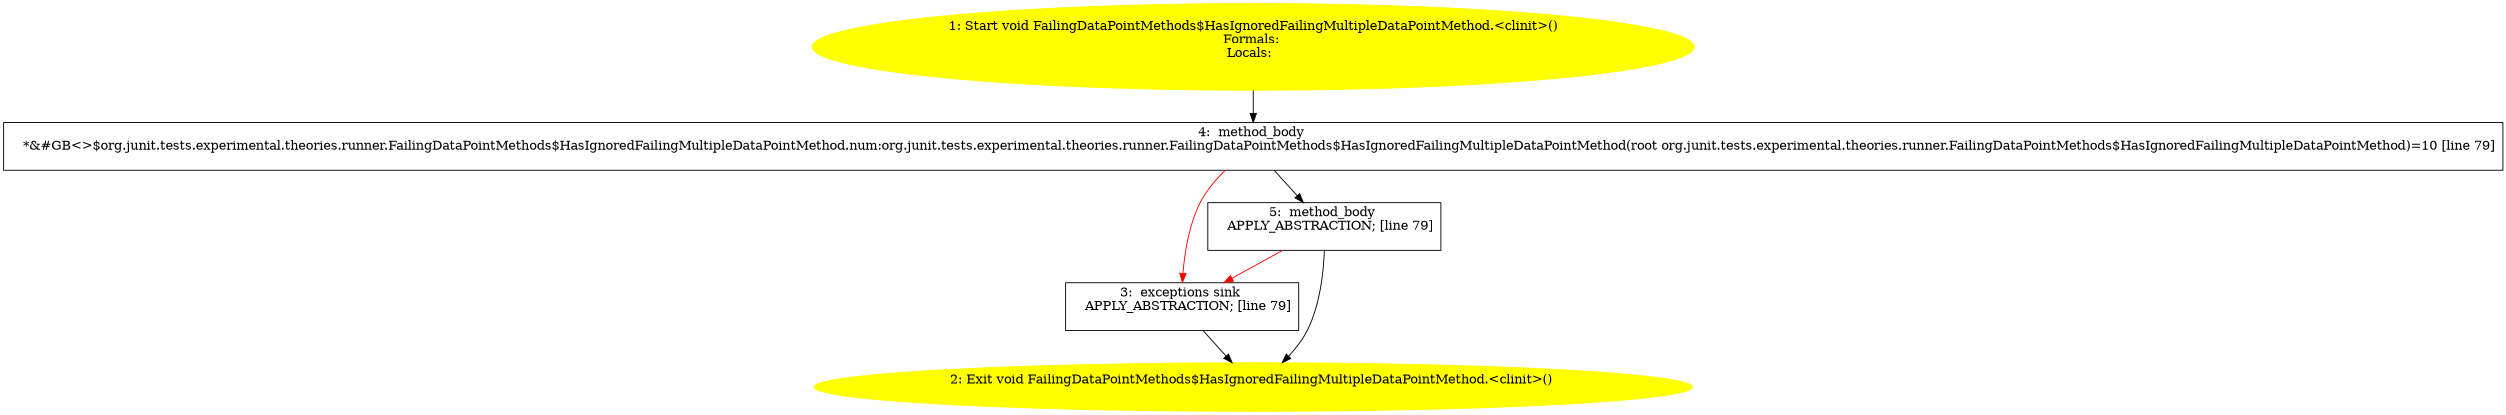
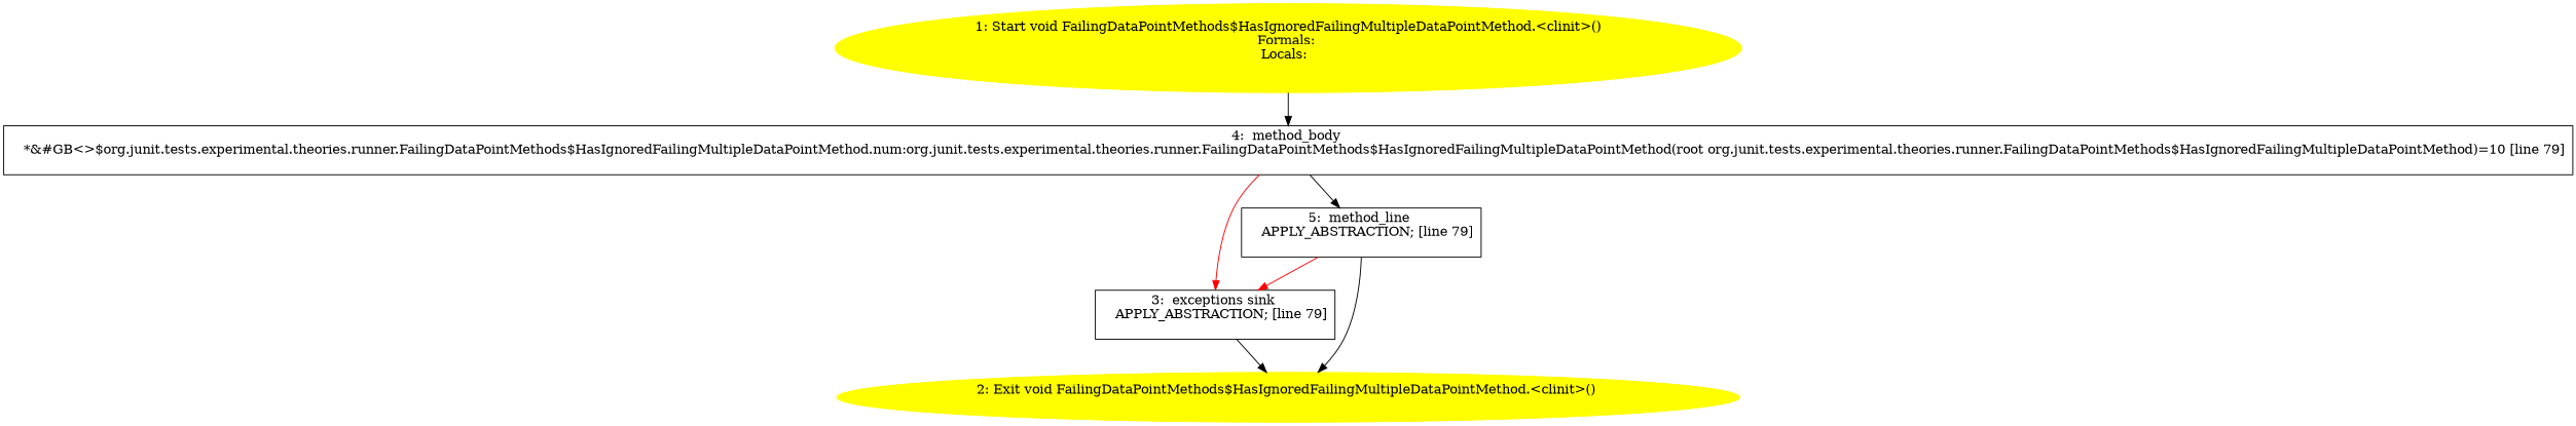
  digraph {
    node [shape=box]
    n1 [color=yellow label="1: Start void FailingDataPointMethods$HasIgnoredFailingMultipleDataPointMethod.<clinit>()\nFormals: \nLocals:  \n  " style=filled shape=""]
    n2 [label="4:  method_body \n   *&#GB<>$org.junit.tests.experimental.theories.runner.FailingDataPointMethods$HasIgnoredFailingMultipleDataPointMethod.num:org.junit.tests.experimental.theories.runner.FailingDataPointMethods$HasIgnoredFailingMultipleDataPointMethod(root org.junit.tests.experimental.theories.runner.FailingDataPointMethods$HasIgnoredFailingMultipleDataPointMethod)=10 [line 79]\n "]
    n3 [label="3:  exceptions sink \n   APPLY_ABSTRACTION; [line 79]\n "]
-   n4 [label="5:  method_body \n   APPLY_ABSTRACTION; [line 79]\n "]
+   n4 [label="5:  method_line \n   APPLY_ABSTRACTION; [line 79]\n "]
    n5 [color=yellow label="2: Exit void FailingDataPointMethods$HasIgnoredFailingMultipleDataPointMethod.<clinit>() \n  " style=filled shape=""]
    n1 -> n2
    n2 -> n3 [color=red]
    n2 -> n4
    n3 -> n5
    n4 -> n3 [color=red]
    n4 -> n5
  }
